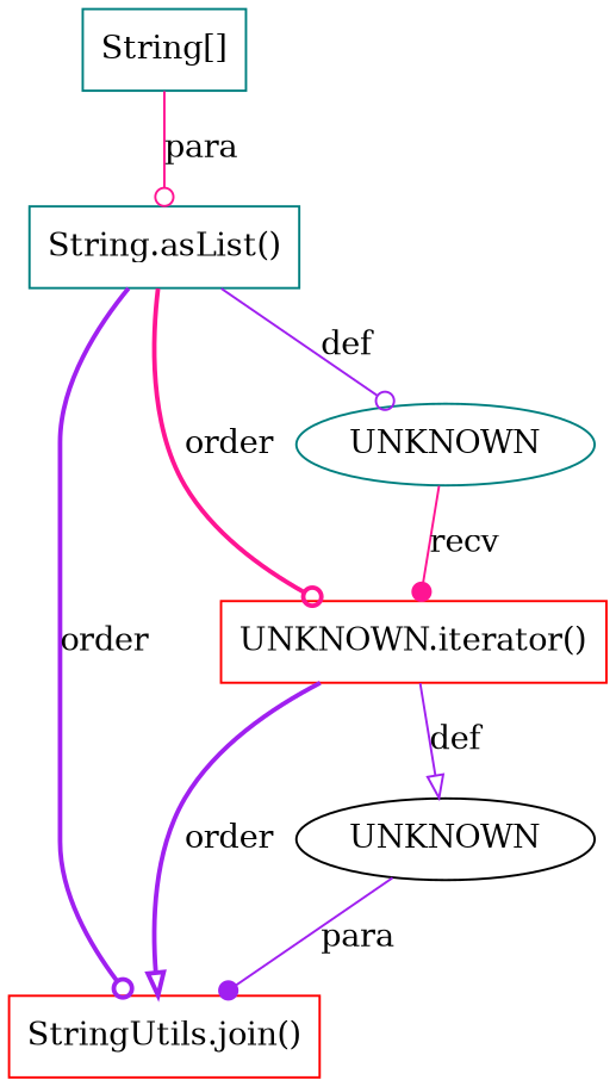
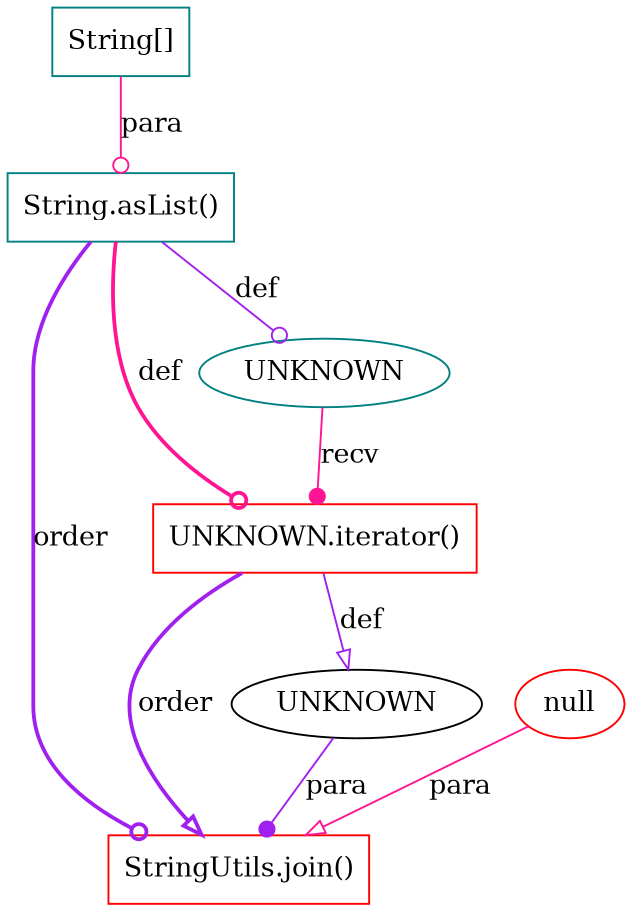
  digraph {
    node [color=red shape=box]
    edge [arrowhead=odot color=purple style=solid]
    n1 [label="StringUtils.join()"]
    n2 [color=black label=UNKNOWN shape=ellipse]
    n3 [label="UNKNOWN.iterator()"]
    n4 [color=teal label=UNKNOWN shape=ellipse]
    n5 [color=teal label="String.asList()"]
    n6 [color=teal label="String[]"]
+   n7 [label=null shape=ellipse]
    n2 -> n1 [arrowhead=dot label=para]
    n3 -> n1 [arrowhead=onormal label=order style=bold]
    n3 -> n2 [arrowhead=onormal label=def]
    n4 -> n3 [arrowhead=dot color=deeppink label=recv]
    n5 -> n1 [label=order style=bold]
-   n5 -> n3 [color=deeppink label=order style=bold]
+   n5 -> n3 [color=deeppink label=def style=bold]
    n5 -> n4 [label=def]
    n6 -> n5 [color=deeppink label=para]
+   n7 -> n1 [arrowhead=onormal color=deeppink label=para]
  }
